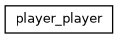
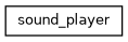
  digraph {
    rankdir=LR
-   n1 [color=black fillcolor=white fontname=Helvetica fontsize=10 height=0.2 label=player_player shape=record style=filled width=0.4]
+   n1 [color=black fillcolor=white fontname=Helvetica fontsize=10 height=0.2 label=sound_player shape=record style=filled width=0.4]
  }
